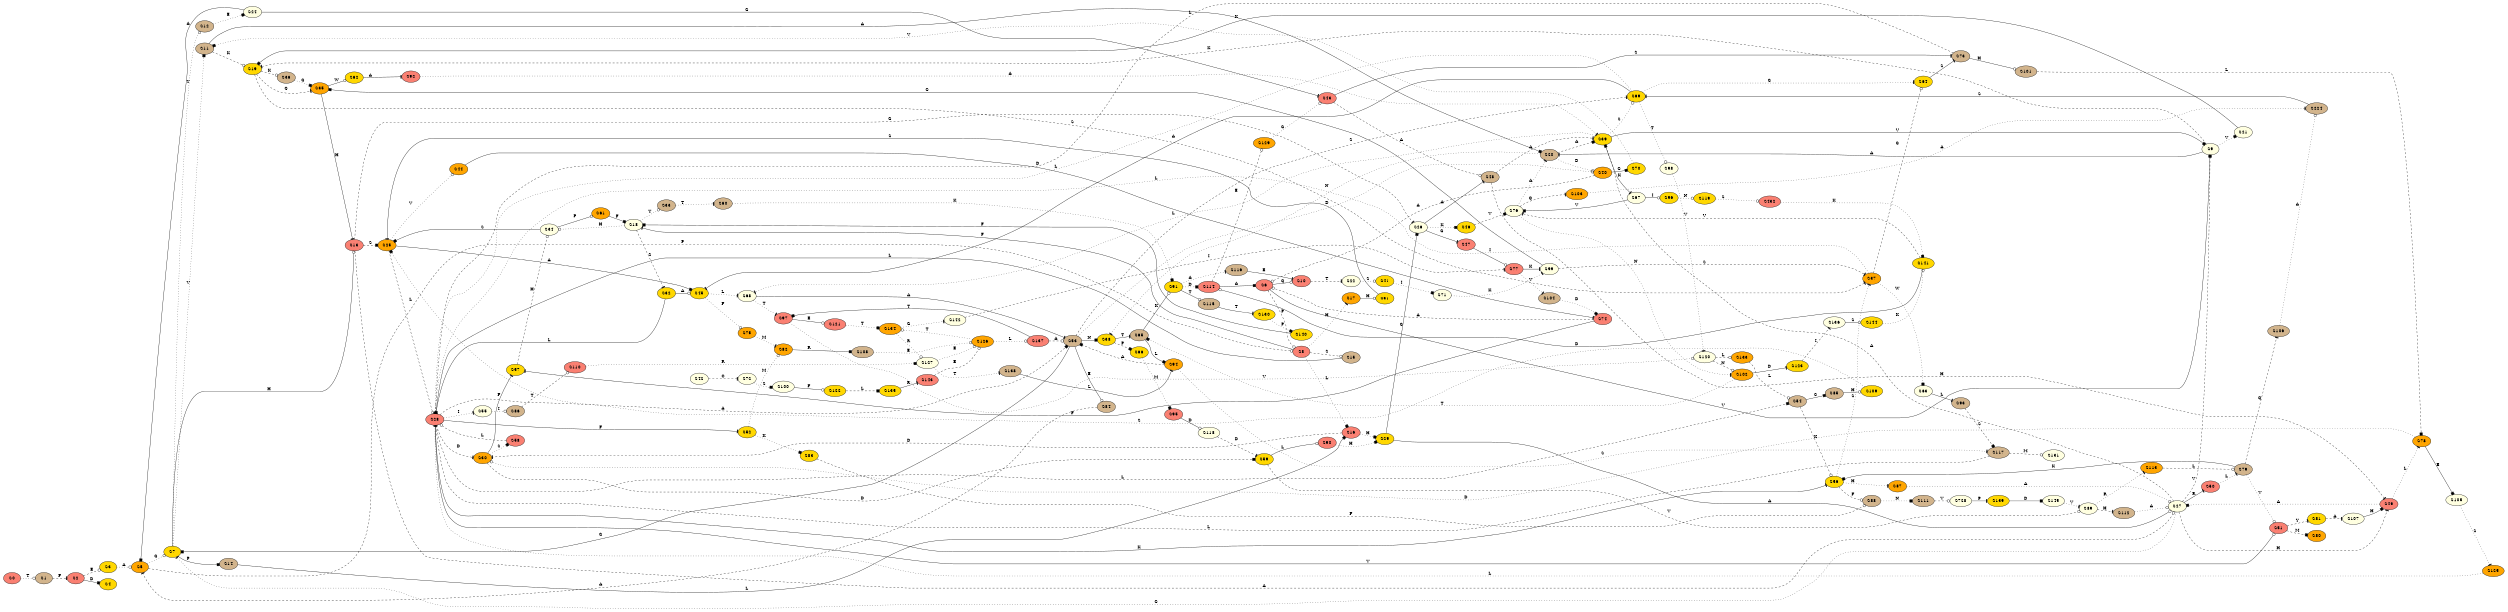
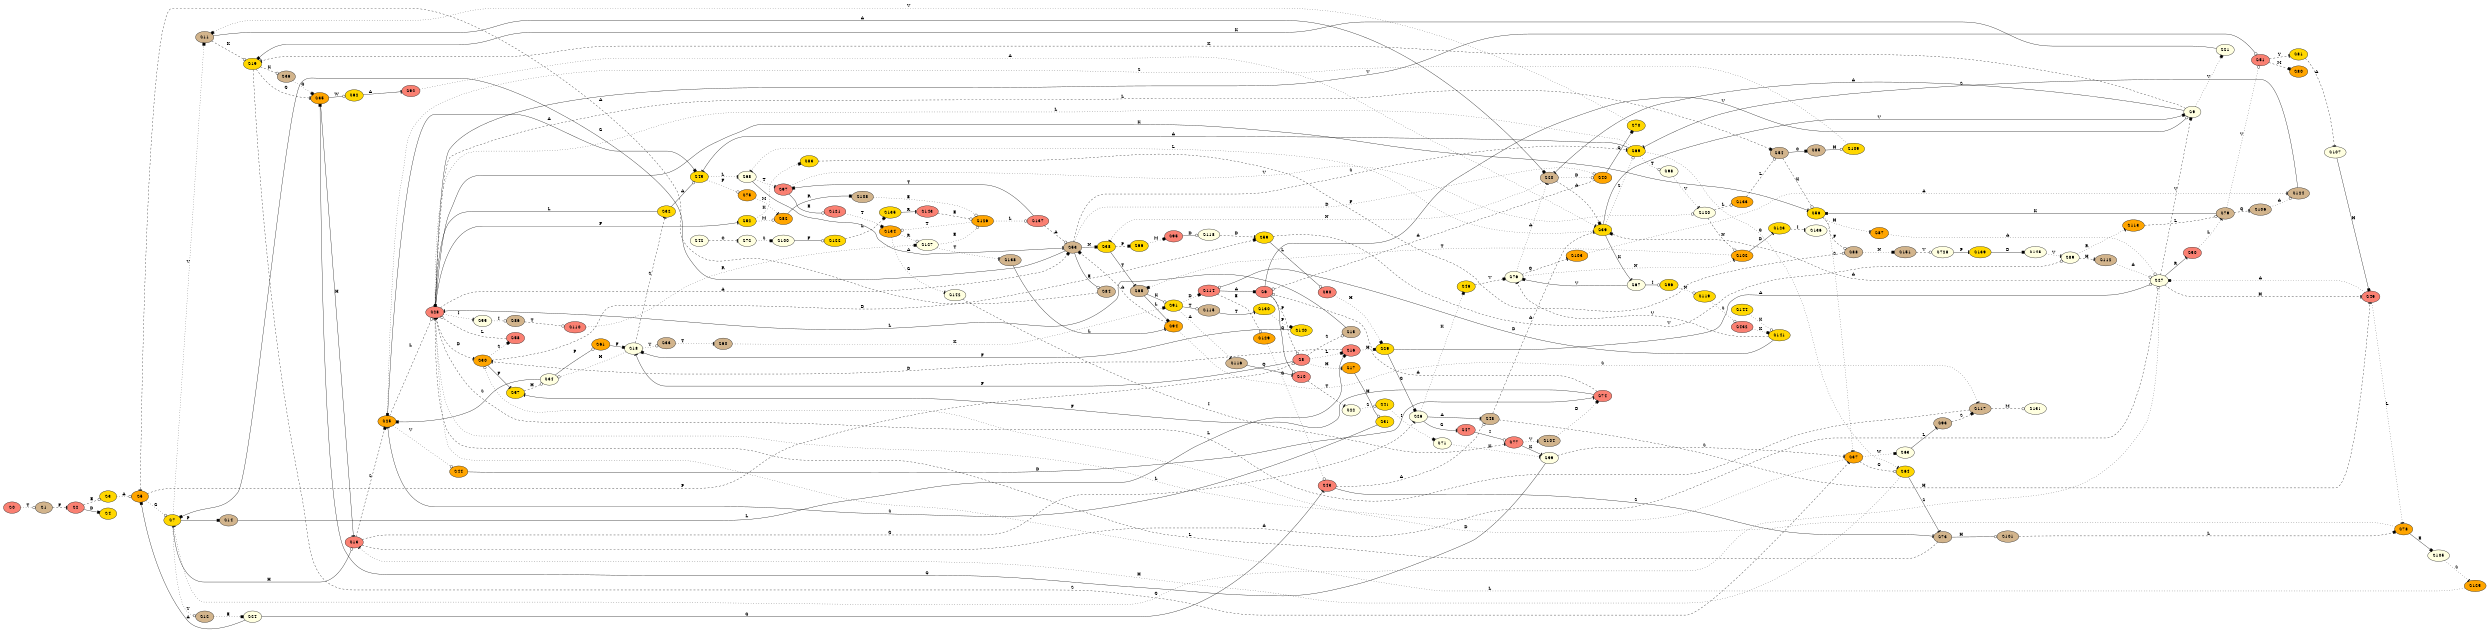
  strict digraph {
    rankdir=LR
    node [fillcolor=gold style=filled]
    edge [arrowhead=tee style=dotted]
    S0 [fillcolor=salmon]
    S1 [fillcolor=tan]
    S2 [fillcolor=salmon]
    S3
    S4
    S5 [fillcolor=orange]
    S7
    S8 [fillcolor=salmon]
    S6 [fillcolor=salmon]
    S9 [fillcolor=lightyellow]
    S10 [fillcolor=salmon]
    S11 [fillcolor=tan]
    S12 [fillcolor=tan]
    S13 [fillcolor=salmon]
    S14 [fillcolor=tan]
    S15 [fillcolor=tan]
    S16 [fillcolor=salmon]
    S17 [fillcolor=orange]
    S18 [fillcolor=lightyellow]
    S19
    S20 [fillcolor=tan]
    S21 [fillcolor=lightyellow]
    S22 [fillcolor=lightyellow]
    S24 [fillcolor=lightyellow]
    S25 [fillcolor=orange]
    S26 [fillcolor=lightyellow]
    S27 [fillcolor=lightyellow]
    S28 [fillcolor=salmon]
    S29
    S30 [fillcolor=orange]
    S31
    S32
    S33 [fillcolor=tan]
    S34 [fillcolor=lightyellow]
    S35 [fillcolor=orange]
    S36 [fillcolor=tan]
    S37 [fillcolor=orange]
    S38
    S39
    S40 [fillcolor=orange]
    S41
    S43 [fillcolor=salmon]
    S44 [fillcolor=orange]
    S45
    S46
    S47 [fillcolor=salmon]
    S48 [fillcolor=tan]
    S49 [fillcolor=salmon]
    S50 [fillcolor=salmon]
    S51 [fillcolor=salmon]
    S52
    S53 [fillcolor=tan]
    S54 [fillcolor=tan]
    S55 [fillcolor=lightyellow]
    S56
    S57
    S58 [fillcolor=salmon]
    S59
    S60 [fillcolor=tan]
    S61 [fillcolor=orange]
    S62
    S63 [fillcolor=lightyellow]
    S64
    S65 [fillcolor=tan]
    S66
    S67 [fillcolor=lightyellow]
    S68 [fillcolor=lightyellow]
    S69
    S70
    S71 [fillcolor=lightyellow]
    S42 [fillcolor=lightyellow]
    S72 [fillcolor=lightyellow]
    S73 [fillcolor=tan]
    S74 [fillcolor=salmon]
    S75 [fillcolor=orange]
    S76 [fillcolor=lightyellow]
    S77 [fillcolor=salmon]
    S78 [fillcolor=orange]
    S79 [fillcolor=tan]
    S80 [fillcolor=orange]
    S81
    S82 [fillcolor=orange]
    S83
    S84 [fillcolor=tan]
    S85 [fillcolor=tan]
    S86 [fillcolor=tan]
    S87 [fillcolor=orange]
    S88 [fillcolor=tan]
    S89 [fillcolor=lightyellow]
    S90 [fillcolor=salmon]
    S91
    S92 [fillcolor=salmon]
    S93 [fillcolor=tan]
    S94 [fillcolor=orange]
    S95 [fillcolor=salmon]
    S96
    S97 [fillcolor=salmon]
    S98 [fillcolor=lightyellow]
    S99 [fillcolor=lightyellow]
    S100 [fillcolor=lightyellow]
    S101 [fillcolor=tan]
    S102 [fillcolor=orange]
    S103 [fillcolor=orange]
    S104 [fillcolor=tan]
    S105 [fillcolor=lightyellow]
    S106 [fillcolor=tan]
    S107 [fillcolor=lightyellow]
    S108 [fillcolor=tan]
    S109
    S110 [fillcolor=salmon]
-   S111 [fillcolor=tan]
+   S111 [fillcolor=tan label=S151]
    S112 [fillcolor=tan]
    S113 [fillcolor=orange]
    S114 [fillcolor=salmon]
    S115 [fillcolor=tan]
    S116 [fillcolor=tan]
    S117 [fillcolor=tan]
    S118 [fillcolor=lightyellow]
    S119
    S120 [fillcolor=lightyellow]
    S121 [fillcolor=salmon]
    S122
    S123
-   S124 [fillcolor=tan label=S224]
+   S124 [fillcolor=tan]
    S125 [fillcolor=orange]
    S126 [fillcolor=orange]
    S127 [fillcolor=lightyellow]
    n128 [fillcolor=lightyellow label=S728]
    S129 [fillcolor=orange]
    S130
    S131 [fillcolor=lightyellow]
    n132 [fillcolor=salmon label=S432]
    S133 [fillcolor=orange]
    S134 [fillcolor=orange]
    S135
    S136 [fillcolor=lightyellow]
    S137 [fillcolor=salmon]
    S138 [fillcolor=tan]
    S139
    S140
    S141
    S142 [fillcolor=lightyellow]
    S143 [fillcolor=salmon]
    S144
    S145 [fillcolor=lightyellow]
    S0 -> S1 [arrowhead=odot label=T]
    S1 -> S2 [label=F style=dashed]
    S2 -> S3 [arrowhead=odot label=E style=dashed]
    S2 -> S4 [arrowhead=box label=D style=solid]
    S3 -> S5 [arrowhead=odot label=A]
    S5 -> S7 [arrowhead=odot label=G]
    S5 -> S8 [arrowhead=odot label=P style=dashed]
    S7 -> S11 [arrowhead=box label=V]
    S7 -> S12 [arrowhead=odot label=Y]
    S7 -> S13 [arrowhead=odot label=H style=solid]
    S7 -> S14 [arrowhead=box label=P style=solid]
    S8 -> S15 [arrowhead=odot label=S style=dashed]
    S8 -> S16 [arrowhead=box label=L]
    S8 -> S17 [label=H]
    S8 -> S18 [label=F style=solid]
    S6 -> S8 [arrowhead=odot label=P style=dashed]
    S6 -> S9 [arrowhead=odot label=V style=solid]
    S6 -> S10 [arrowhead=odot label=Q style=solid]
    S9 -> S19 [label=K style=dashed]
    S9 -> S20 [label=A style=solid]
    S9 -> S21 [arrowhead=box label=V]
    S10 -> S22 [label=T style=dashed]
    S11 -> S19 [arrowhead=odot label=K style=dashed]
    S11 -> S20 [arrowhead=box label=A style=solid]
    S12 -> S24 [arrowhead=box label=E]
    S13 -> S25 [arrowhead=box label=S style=dashed]
    S13 -> S26 [label=G style=dashed]
    S13 -> S27 [arrowhead=odot label=A style=dashed]
    S14 -> S16 [arrowhead=box label=L style=solid]
    S15 -> S28 [label=L style=solid]
    S16 -> S29 [arrowhead=box label=H]
    S16 -> S30 [label=D style=dashed]
    S17 -> S31 [arrowhead=odot label=H style=solid]
    S18 -> S32 [label=S style=dashed]
    S18 -> S33 [arrowhead=odot label=Y]
    S18 -> S34 [arrowhead=odot label=H]
    S19 -> S35 [label=G style=dashed]
    S19 -> S36 [arrowhead=odot label=K style=dashed]
    S19 -> S37 [label=S style=dashed]
    S20 -> S38 [label=N]
    S20 -> S39 [arrowhead=box label=A style=dashed]
    S20 -> S40 [arrowhead=odot label=D]
    S21 -> S19 [arrowhead=box label=K style=solid]
    S22 -> S41 [arrowhead=odot label=S]
    S24 -> S5 [arrowhead=box label=A style=solid]
    S24 -> S43 [label=G style=solid]
    S25 -> S28 [arrowhead=odot label=L style=dashed]
    S25 -> S44 [arrowhead=odot label=V]
    S25 -> S45 [arrowhead=box label=A style=solid]
    S26 -> S46 [arrowhead=box label=K]
    S26 -> S47 [label=G style=solid]
    S26 -> S48 [label=A style=solid]
    S27 -> S7 [label=G]
    S27 -> S9 [arrowhead=box label=V style=dashed]
    S27 -> S39 [arrowhead=box label=A style=dashed]
    S27 -> S49 [label=H style=dashed]
    S27 -> S50 [label=R style=solid]
    S28 -> S30 [label=D style=dashed]
    S28 -> S51 [arrowhead=odot label=V style=solid]
    S28 -> S52 [label=F style=solid]
    S28 -> S53 [arrowhead=box label=A style=dashed]
    S28 -> S54 [arrowhead=box label=L style=dashed]
    S28 -> S55 [label=I]
    S28 -> S56 [label=K style=solid]
    S29 -> S26 [arrowhead=box label=G style=solid]
    S29 -> S27 [arrowhead=odot label=A style=solid]
    S30 -> S57 [label=F style=solid]
    S30 -> S58 [arrowhead=box label=S]
    S30 -> S59 [arrowhead=box label=D style=dashed]
    S31 -> S25 [label=S style=solid]
    S32 -> S28 [arrowhead=box label=L style=solid]
    S32 -> S45 [arrowhead=odot label=A style=solid]
    S33 -> S60 [label=T]
    S34 -> S25 [arrowhead=box label=S style=solid]
    S34 -> S61 [arrowhead=odot label=P style=solid]
    S35 -> S13 [label=H style=solid]
    S35 -> S62 [arrowhead=odot label=W style=solid]
    S36 -> S35 [arrowhead=box label=G]
    S37 -> S28 [label=L]
    S37 -> S63 [arrowhead=box label=W]
    S37 -> S64 [arrowhead=odot label=G style=dashed]
    S38 -> S65 [label=T style=solid]
    S38 -> S66 [arrowhead=box label=P style=dashed]
    S39 -> S9 [arrowhead=box label=V style=solid]
    S39 -> S67 [label=K style=solid]
    S39 -> S68 [label=L]
    S39 -> S69 [arrowhead=odot label=S]
    S40 -> S6 [arrowhead=odot label=A style=dashed]
    S40 -> S70 [arrowhead=box label=G style=solid]
    S41 -> S71 [arrowhead=box label=I]
    S43 -> S48 [arrowhead=odot label=A style=dashed]
    S43 -> S73 [label=S style=solid]
    S44 -> S74 [label=D style=solid]
    S45 -> S68 [label=L]
    S45 -> S75 [arrowhead=odot label=F]
    S46 -> S76 [arrowhead=box label=V style=dashed]
    S47 -> S77 [arrowhead=odot label=I style=solid]
    S48 -> S39 [label=A style=dashed]
    S48 -> S49 [label=H style=dashed]
    S49 -> S27 [arrowhead=box label=A]
    S49 -> S78 [label=L]
    S50 -> S79 [label=L]
    S51 -> S80 [arrowhead=box label=M style=dashed]
    S51 -> S81 [label=Y style=dashed]
    S52 -> S82 [arrowhead=odot label=M]
    S52 -> S83 [arrowhead=box label=K]
    S53 -> S7 [arrowhead=box label=G style=solid]
    S53 -> S38 [arrowhead=box label=N style=solid]
    S53 -> S40 [arrowhead=odot label=D]
    S53 -> S69 [label=S style=dashed]
    S53 -> S84 [arrowhead=odot label=E style=solid]
    S54 -> S56 [arrowhead=odot label=K style=dashed]
    S54 -> S85 [arrowhead=box label=C style=solid]
    S55 -> S86 [arrowhead=odot label=I]
    S56 -> S37 [label=S]
    S56 -> S87 [label=H]
    S56 -> S88 [arrowhead=odot label=F style=dashed]
    S57 -> S34 [arrowhead=odot label=H style=dashed]
    S58 -> S28 [arrowhead=odot label=L style=dashed]
    S59 -> S89 [arrowhead=odot label=V style=dashed]
    S59 -> S90 [arrowhead=odot label=L style=solid]
    S60 -> S91 [arrowhead=box label=K]
    S61 -> S18 [arrowhead=box label=F style=solid]
    S62 -> S92 [label=A style=solid]
    S63 -> S93 [label=L style=solid]
+   S64 -> S13 [label=H]
    S64 -> S73 [label=S style=solid]
    S65 -> S91 [arrowhead=odot label=K style=solid]
    S65 -> S94 [arrowhead=box label=L style=solid]
    S66 -> S95 [arrowhead=box label=M]
    S67 -> S76 [arrowhead=box label=V style=solid]
    S67 -> S96 [arrowhead=odot label=I style=solid]
    S68 -> S53 [label=A style=solid]
    S68 -> S97 [label=T]
    S69 -> S28 [label=L]
    S69 -> S45 [label=A style=solid]
    S69 -> S64 [label=G]
    S69 -> S98 [arrowhead=odot label=T]
    S70 -> S11 [arrowhead=box label=V]
    S71 -> S99 [label=K]
    S42 -> S72 [label=C style=dashed]
    S72 -> S100 [arrowhead=box label=S]
    S73 -> S28 [arrowhead=odot label=L style=dashed]
    S73 -> S101 [arrowhead=odot label=H style=solid]
    S74 -> S6 [arrowhead=odot label=A style=dashed]
    S74 -> S57 [label=F style=solid]
    S75 -> S82 [label=M]
    S76 -> S20 [label=A]
    S76 -> S102 [label=N]
    S76 -> S103 [label=Q style=dashed]
    S77 -> S99 [label=K style=solid]
    S77 -> S104 [label=V]
    S78 -> S30 [arrowhead=odot label=D]
    S78 -> S105 [arrowhead=box label=E style=solid]
    S79 -> S51 [arrowhead=odot label=V]
    S79 -> S56 [arrowhead=box label=K style=solid]
    S79 -> S106 [label=Q style=dashed]
    S81 -> S107 [label=A style=dashed]
    S82 -> S108 [arrowhead=box label=R style=solid]
    S83 -> S88 [arrowhead=odot label=F style=dashed]
    S84 -> S5 [label=A style=dashed]
    S85 -> S109 [arrowhead=odot label=H style=solid]
    S86 -> S110 [arrowhead=odot label=T style=dashed]
    S87 -> S27 [arrowhead=odot label=A]
    S88 -> S111 [arrowhead=box label=N]
    S89 -> S112 [label=H style=dashed]
    S89 -> S113 [label=R]
    S90 -> S29 [arrowhead=box label=H]
    S91 -> S114 [arrowhead=box label=D]
    S91 -> S115 [arrowhead=odot label=T style=solid]
    S91 -> S116 [label=A]
    S92 -> S39 [label=A]
    S93 -> S117 [arrowhead=box label=S style=dashed]
    S94 -> S53 [arrowhead=box label=A style=dashed]
    S94 -> S117 [label=S]
    S95 -> S118 [arrowhead=odot label=D style=solid]
    S96 -> S119 [arrowhead=odot label=N]
    S97 -> S120 [arrowhead=odot label=V]
    S97 -> S121 [arrowhead=odot label=E style=solid]
    S98 -> S120 [label=V]
    S99 -> S35 [arrowhead=box label=G style=solid]
    S99 -> S37 [label=S style=dashed]
    S100 -> S122 [arrowhead=odot label=F style=solid]
    S101 -> S78 [arrowhead=box label=L style=dashed]
    S102 -> S65 [arrowhead=box label=T]
    S102 -> S123 [label=D style=solid]
    S103 -> S124 [label=A]
    S104 -> S74 [arrowhead=box label=D]
    S105 -> S125 [label=S]
    S106 -> S124 [arrowhead=odot label=A]
    S107 -> S49 [arrowhead=box label=H style=solid]
    S108 -> S126 [arrowhead=odot label=E]
    S109 -> S25 [arrowhead=box label=S]
    S110 -> S127 [arrowhead=box label=R]
    S111 -> n128 [arrowhead=odot label=V style=dashed]
    S112 -> S27 [arrowhead=odot label=A]
    S113 -> S79 [arrowhead=odot label=L style=dashed]
    S114 -> S6 [arrowhead=box label=A style=solid]
    S114 -> S129 [arrowhead=odot label=E style=dashed]
    S115 -> S130 [label=T style=solid]
-   S116 -> S10 [label=E style=solid]
+   S116 -> S10 [label=Q style=solid]
    S117 -> S28 [label=L style=dashed]
    S117 -> S131 [arrowhead=odot label=M style=dashed]
    S118 -> S59 [label=D style=dashed]
    S119 -> n132 [arrowhead=odot label=S]
    S120 -> S102 [arrowhead=odot label=N style=dashed]
    S120 -> S133 [arrowhead=odot label=L style=dashed]
    S121 -> S134 [arrowhead=box label=T]
    S122 -> S135 [arrowhead=box label=L style=dashed]
    S123 -> S136 [label=I style=dashed]
    S124 -> S69 [label=S style=solid]
    S125 -> S28 [label=L]
    S126 -> S134 [arrowhead=odot label=T]
    S126 -> S137 [arrowhead=odot label=L]
    S127 -> S126 [arrowhead=odot label=E]
    S127 -> S138 [label=T]
    n128 -> S139 [label=P style=solid]
    S129 -> S43 [arrowhead=odot label=G]
    S130 -> S140 [arrowhead=box label=P]
    n132 -> S141 [arrowhead=box label=K]
    S133 -> S54 [arrowhead=odot label=L style=dashed]
    S134 -> S127 [arrowhead=odot label=R]
    S134 -> S142 [label=G]
    S135 -> S143 [label=R style=solid]
-   S136 -> S144 [arrowhead=odot label=S style=solid]
    S137 -> S53 [arrowhead=odot label=A style=dashed]
    S137 -> S97 [arrowhead=box label=T style=solid]
    S138 -> S94 [label=L style=solid]
    S139 -> S145 [arrowhead=box label=D style=solid]
    S140 -> S18 [arrowhead=box label=F style=solid]
    S141 -> S76 [label=V style=dashed]
    S141 -> S114 [arrowhead=odot label=D style=solid]
    S142 -> S77 [label=I style=dashed]
    S143 -> S126 [arrowhead=odot label=E style=dashed]
    S144 -> S141 [arrowhead=odot label=K]
    S145 -> S89 [label=V]
  }
